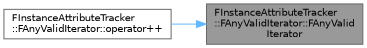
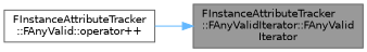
  digraph {
    rankdir=RL
    node [fontname=Helvetica fontsize=10 shape=box style=filled]
    n1 [color=gray40 fillcolor=grey60 fontcolor=black height=0.2 label="FInstanceAttributeTracker\l::FAnyValidIterator::FAnyValid\lIterator" width=0.4]
-   n2 [color=grey40 fillcolor=white height=0.2 label="FInstanceAttributeTracker\l::FAnyValidIterator::operator++" width=0.4]
+   n2 [color=grey40 fillcolor=white height=0.2 label="FInstanceAttributeTracker\l::FAnyValid::operator++" width=0.4]
    n1 -> n2 [color=steelblue1 dir=back fontname=Helvetica fontsize=10 labelfontname=Helvetica labelfontsize=10 style=solid]
  }
